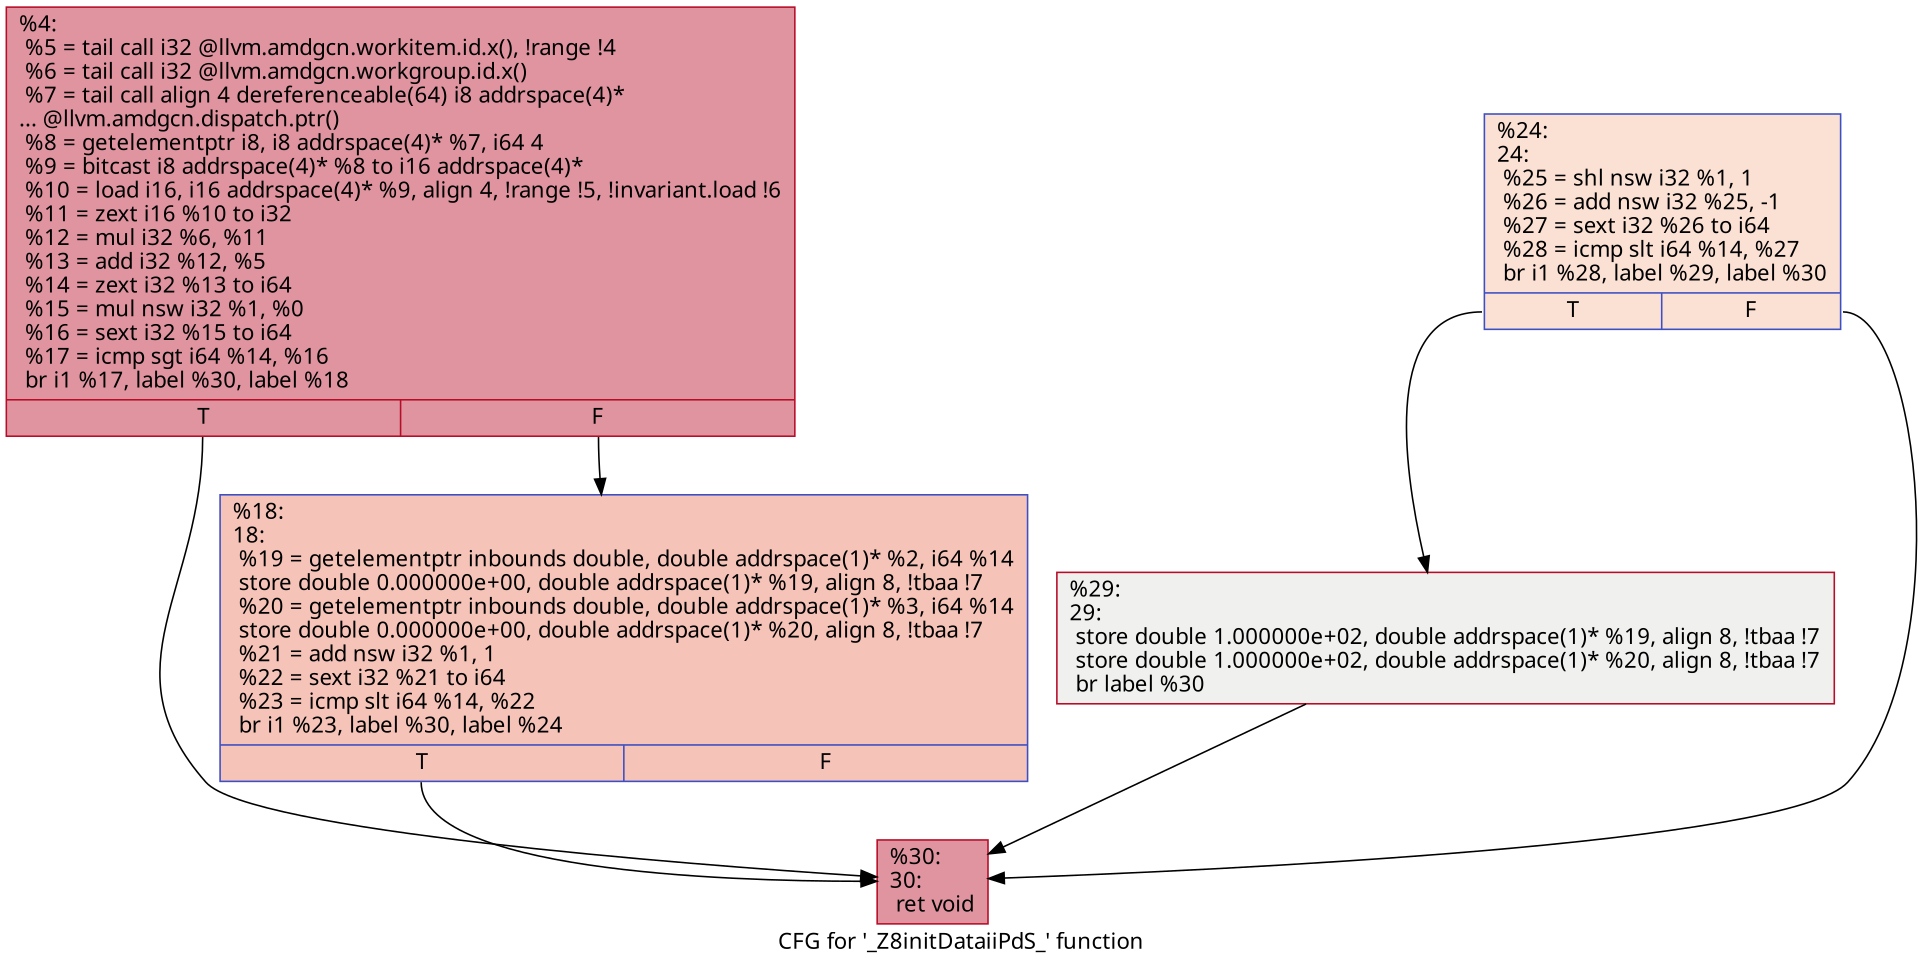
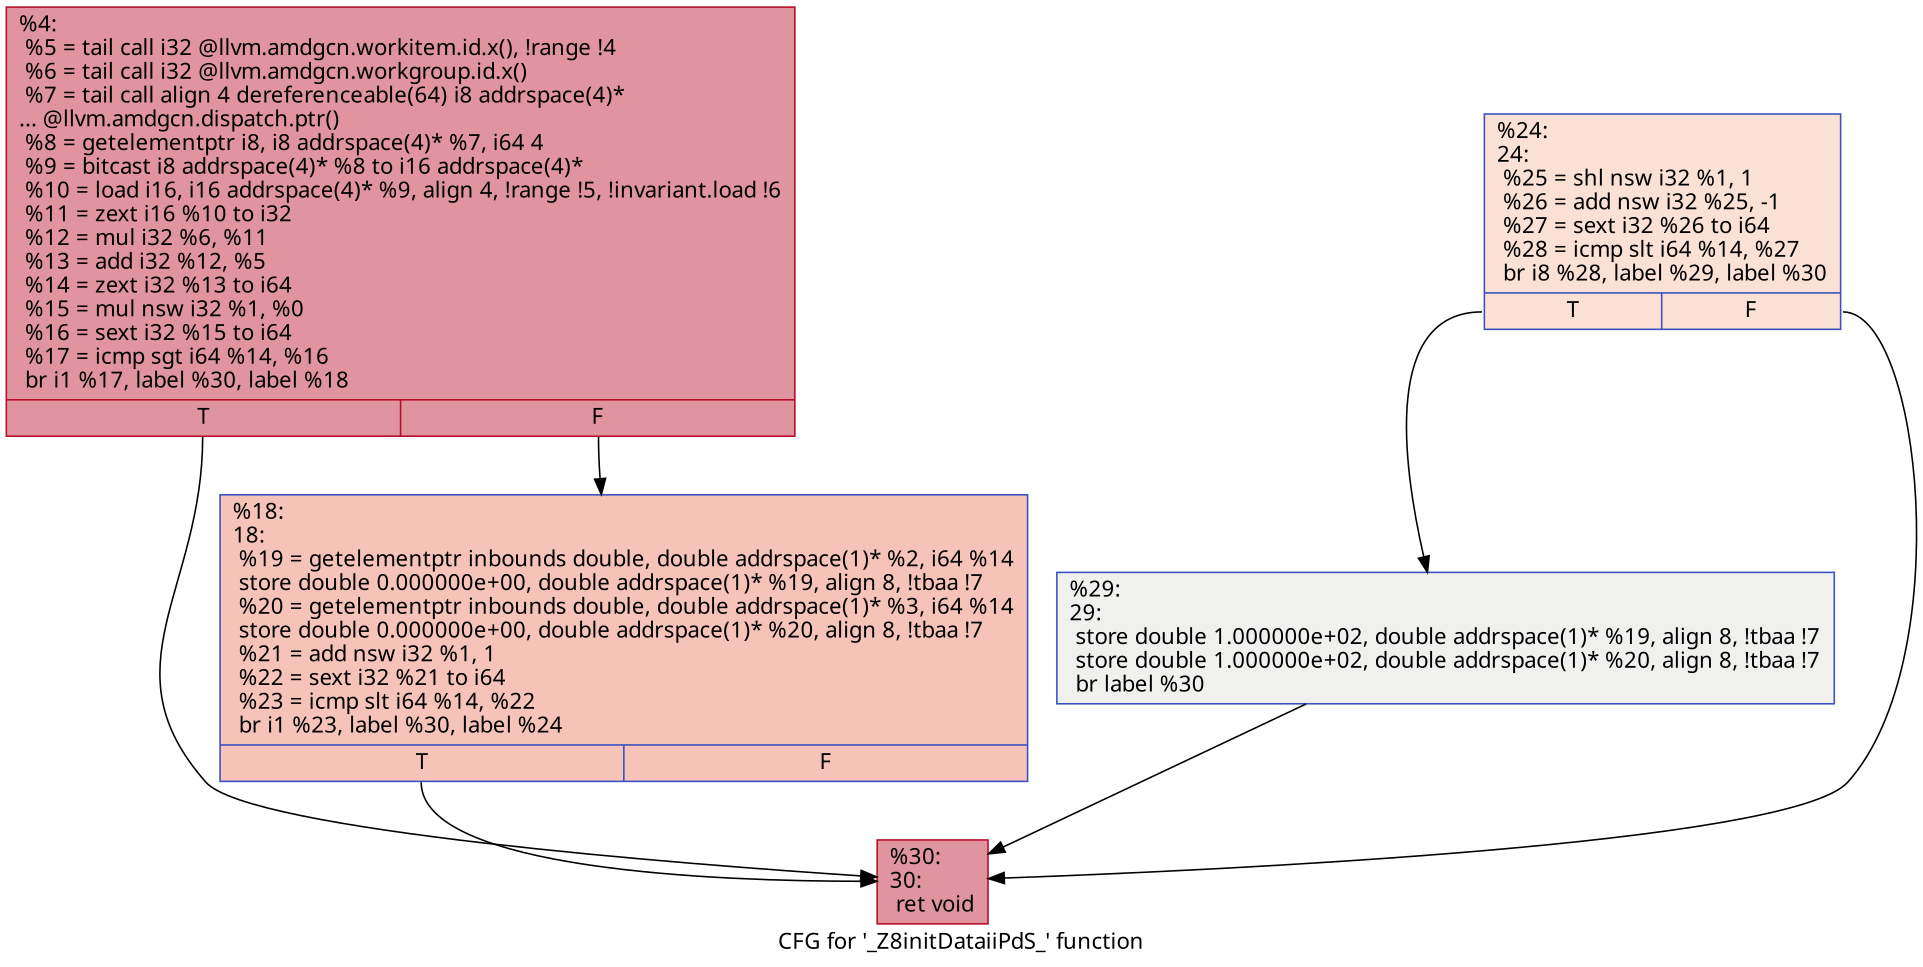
  digraph {
    fontname="Noto Sans"
    label="CFG for '_Z8initDataiiPdS_' function"
    node [color="#3d50c3ff" fillcolor="#b70d2870" fontname="Noto Sans" shape=record style=filled]
    edge [fontname="Noto Sans" tailport=s0]
    n1 [color="#b70d28ff" label="{%4:\l  %5 = tail call i32 @llvm.amdgcn.workitem.id.x(), !range !4\l  %6 = tail call i32 @llvm.amdgcn.workgroup.id.x()\l  %7 = tail call align 4 dereferenceable(64) i8 addrspace(4)*\l... @llvm.amdgcn.dispatch.ptr()\l  %8 = getelementptr i8, i8 addrspace(4)* %7, i64 4\l  %9 = bitcast i8 addrspace(4)* %8 to i16 addrspace(4)*\l  %10 = load i16, i16 addrspace(4)* %9, align 4, !range !5, !invariant.load !6\l  %11 = zext i16 %10 to i32\l  %12 = mul i32 %6, %11\l  %13 = add i32 %12, %5\l  %14 = zext i32 %13 to i64\l  %15 = mul nsw i32 %1, %0\l  %16 = sext i32 %15 to i64\l  %17 = icmp sgt i64 %14, %16\l  br i1 %17, label %30, label %18\l|{<s0>T|<s1>F}}"]
    n2 [color="#b70d28ff" label="{%30:\l30:                                               \l  ret void\l}"]
    n3 [fillcolor="#e8765c70" label="{%18:\l18:                                               \l  %19 = getelementptr inbounds double, double addrspace(1)* %2, i64 %14\l  store double 0.000000e+00, double addrspace(1)* %19, align 8, !tbaa !7\l  %20 = getelementptr inbounds double, double addrspace(1)* %3, i64 %14\l  store double 0.000000e+00, double addrspace(1)* %20, align 8, !tbaa !7\l  %21 = add nsw i32 %1, 1\l  %22 = sext i32 %21 to i64\l  %23 = icmp slt i64 %14, %22\l  br i1 %23, label %30, label %24\l|{<s0>T|<s1>F}}"]
-   n4 [fillcolor="#f7b99e70" label="{%24:\l24:                                               \l  %25 = shl nsw i32 %1, 1\l  %26 = add nsw i32 %25, -1\l  %27 = sext i32 %26 to i64\l  %28 = icmp slt i64 %14, %27\l  br i1 %28, label %29, label %30\l|{<s0>T|<s1>F}}"]
-   n5 [color="#b70d28ff" fillcolor="#dedcdb70" label="{%29:\l29:                                               \l  store double 1.000000e+02, double addrspace(1)* %19, align 8, !tbaa !7\l  store double 1.000000e+02, double addrspace(1)* %20, align 8, !tbaa !7\l  br label %30\l}"]
+   n4 [fillcolor="#f7b99e70" label="{%24:\l24:                                               \l  %25 = shl nsw i32 %1, 1\l  %26 = add nsw i32 %25, -1\l  %27 = sext i32 %26 to i64\l  %28 = icmp slt i64 %14, %27\l  br i8 %28, label %29, label %30\l|{<s0>T|<s1>F}}"]
+   n5 [fillcolor="#dedcdb70" label="{%29:\l29:                                               \l  store double 1.000000e+02, double addrspace(1)* %19, align 8, !tbaa !7\l  store double 1.000000e+02, double addrspace(1)* %20, align 8, !tbaa !7\l  br label %30\l}"]
    n1 -> n2
    n1 -> n3 [tailport=s1]
    n3 -> n2
    n4 -> n2 [tailport=s1]
    n4 -> n5
    n5 -> n2
  }
